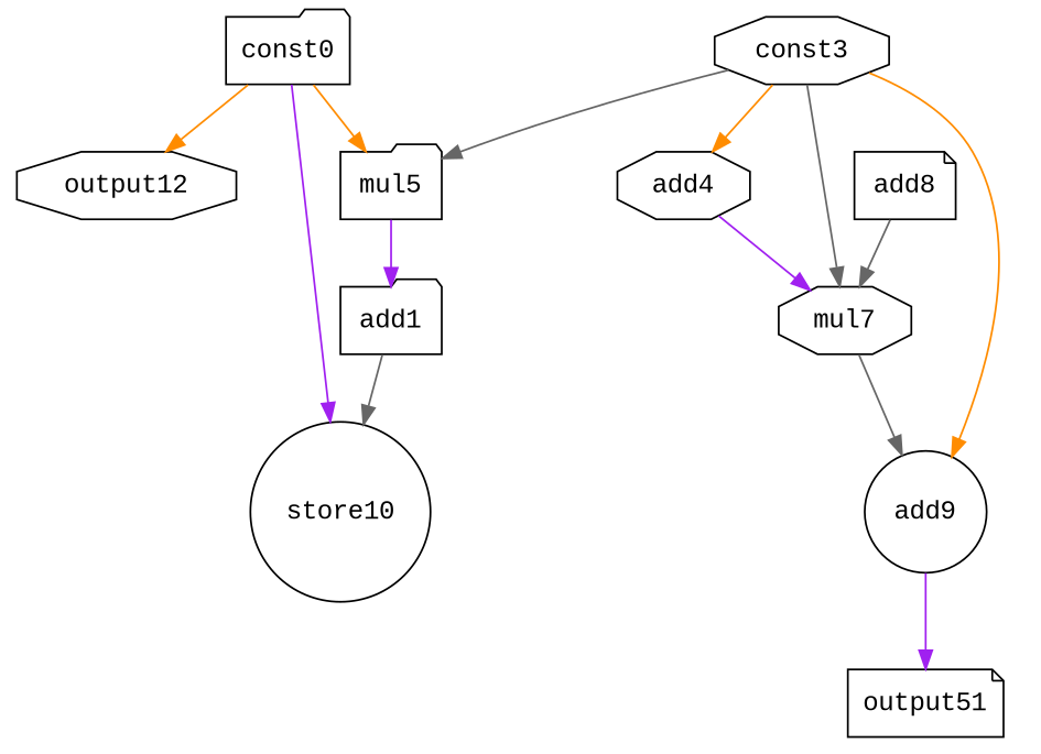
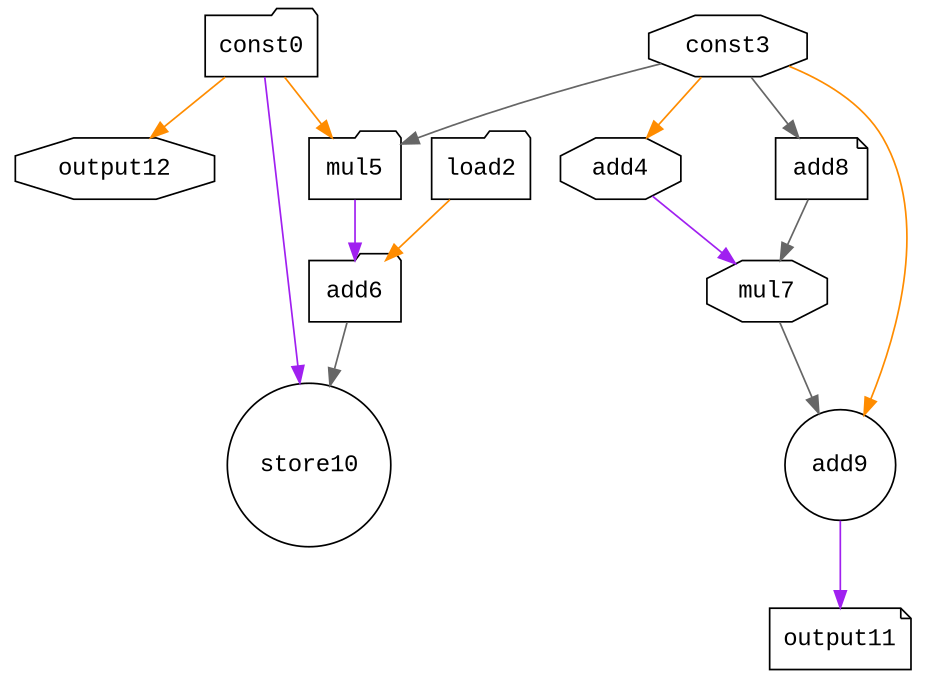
  digraph {
    fontname="Liberation Mono"
    node [fontname="Liberation Mono" opcode=add shape=folder]
    edge [color=darkorange fontname="Liberation Mono" operand=0]
    const0 [opcode=const]
    mul5 [opcode=mul]
    store10 [opcode=store shape=circle]
    output12 [opcode=output shape=octagon]
-   add6 [label=add1]
+   add6
+   load2 [opcode=load]
    add4 [shape=octagon]
    mul7 [opcode=mul shape=octagon]
    add8 [shape=note]
    const3 [opcode=const shape=octagon]
    add9 [shape=circle]
-   output11 [opcode=output shape=note label=output51]
+   output11 [opcode=output shape=note]
    const0 -> mul5
    const0 -> store10 [color=purple]
    const0 -> output12
    mul5 -> add6 [color=purple operand=1]
    add6 -> store10 [color=gray40 operand=1]
+   load2 -> add6
    add4 -> mul7 [color=purple operand=1]
    mul7 -> add9 [color=gray40 operand=1]
    add8 -> mul7 [color=gray40]
    const3 -> mul5 [color=gray40 operand=1]
    const3 -> add4 [operand=1]
-   const3 -> mul7 [color=gray40 operand=1]
+   const3 -> add8 [color=gray40 operand=1]
    const3 -> add9
    add9 -> output11 [color=purple]
  }
